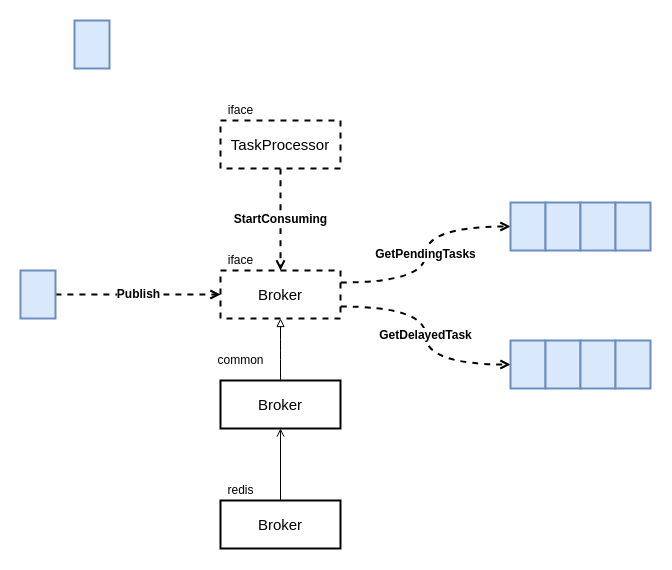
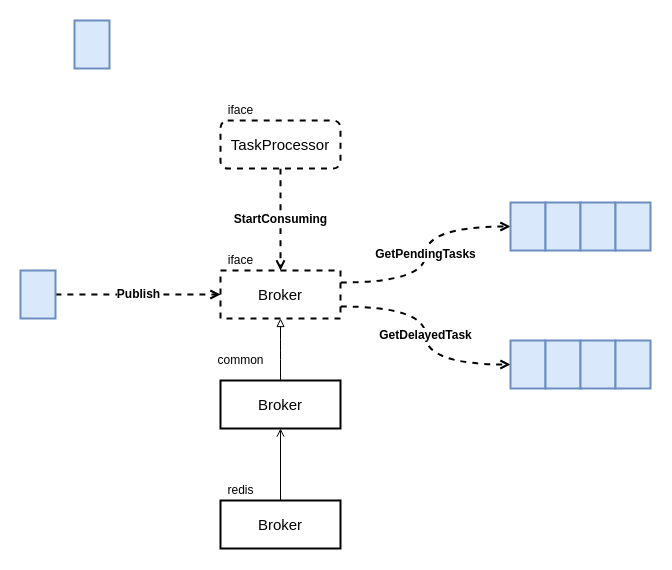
  <mxCell id="0" />
  <mxCell id="1" parent="0" />
  <mxCell id="2" style="edgeStyle=orthogonalEdgeStyle;curved=1;rounded=0;orthogonalLoop=1;jettySize=auto;html=1;exitX=0.5;exitY=0;exitDx=0;exitDy=0;entryX=0.5;entryY=1;entryDx=0;entryDy=0;fontSize=12;endArrow=block;endFill=0;strokeWidth=1;" edge="1" parent="1" source="3" target="10"><mxGeometry relative="1" as="geometry" /></mxCell>
  <mxCell id="3" value="Broker" style="rounded=0;whiteSpace=wrap;html=1;fontSize=15;strokeWidth=2;" vertex="1" parent="1"><mxGeometry x="220" y="380" width="120" height="48" as="geometry" /></mxCell>
  <mxCell id="4" style="edgeStyle=orthogonalEdgeStyle;rounded=0;orthogonalLoop=1;jettySize=auto;html=1;exitX=0.5;exitY=0;exitDx=0;exitDy=0;entryX=0.5;entryY=1;entryDx=0;entryDy=0;endArrow=open;endFill=0;" edge="1" parent="1" source="5" target="3"><mxGeometry relative="1" as="geometry" /></mxCell>
  <mxCell id="5" value="Broker" style="rounded=0;whiteSpace=wrap;html=1;fontSize=15;strokeWidth=2;" vertex="1" parent="1"><mxGeometry x="220" y="500" width="120" height="48" as="geometry" /></mxCell>
  <mxCell id="6" value="redis" style="text;html=1;align=center;verticalAlign=middle;resizable=0;points=[];autosize=1;strokeColor=none;fillColor=none;" vertex="1" parent="1"><mxGeometry x="220" y="480" width="40" height="20" as="geometry" /></mxCell>
  <mxCell id="7" value="common" style="text;html=1;align=center;verticalAlign=middle;resizable=0;points=[];autosize=1;strokeColor=none;fillColor=none;" vertex="1" parent="1"><mxGeometry x="210" y="350" width="60" height="20" as="geometry" /></mxCell>
  <mxCell id="8" value="GetPendingTasks" style="edgeStyle=orthogonalEdgeStyle;curved=1;rounded=0;orthogonalLoop=1;jettySize=auto;html=1;exitX=1;exitY=0.25;exitDx=0;exitDy=0;entryX=0;entryY=0.5;entryDx=0;entryDy=0;dashed=1;fontSize=12;endArrow=open;endFill=0;strokeWidth=2;fontStyle=1" edge="1" parent="1" source="10" target="18"><mxGeometry relative="1" as="geometry" /></mxCell>
  <mxCell id="9" value="GetDelayedTask" style="edgeStyle=orthogonalEdgeStyle;curved=1;rounded=0;orthogonalLoop=1;jettySize=auto;html=1;exitX=1;exitY=0.75;exitDx=0;exitDy=0;entryX=0;entryY=0.5;entryDx=0;entryDy=0;dashed=1;fontSize=12;endArrow=open;endFill=0;strokeWidth=2;fontStyle=1" edge="1" parent="1" source="10" target="22"><mxGeometry relative="1" as="geometry" /></mxCell>
  <mxCell id="10" value="Broker" style="rounded=0;whiteSpace=wrap;html=1;fontSize=15;strokeWidth=2;dashed=1;" vertex="1" parent="1"><mxGeometry x="220" y="270" width="120" height="48" as="geometry" /></mxCell>
  <mxCell id="11" value="iface" style="text;html=1;align=center;verticalAlign=middle;resizable=0;points=[];autosize=1;strokeColor=none;fillColor=none;" vertex="1" parent="1"><mxGeometry x="220" y="250" width="40" height="20" as="geometry" /></mxCell>
  <mxCell id="12" value="" style="rounded=0;whiteSpace=wrap;html=1;fontSize=15;strokeWidth=2;fillColor=#dae8fc;strokeColor=#6c8ebf;" vertex="1" parent="1"><mxGeometry x="74" y="20" width="35" height="48" as="geometry" /></mxCell>
  <mxCell id="13" value="Publish" style="edgeStyle=orthogonalEdgeStyle;curved=1;rounded=0;orthogonalLoop=1;jettySize=auto;html=1;exitX=1;exitY=0.5;exitDx=0;exitDy=0;entryX=0;entryY=0.5;entryDx=0;entryDy=0;dashed=1;endArrow=open;endFill=0;strokeWidth=2;fontSize=12;fontStyle=1" edge="1" parent="1" source="14" target="10"><mxGeometry relative="1" as="geometry" /></mxCell>
  <mxCell id="14" value="" style="rounded=0;whiteSpace=wrap;html=1;fontSize=15;strokeWidth=2;fillColor=#dae8fc;strokeColor=#6c8ebf;" vertex="1" parent="1"><mxGeometry x="20" y="270" width="35" height="48" as="geometry" /></mxCell>
  <mxCell id="15" value="StartConsuming" style="edgeStyle=orthogonalEdgeStyle;curved=1;rounded=0;orthogonalLoop=1;jettySize=auto;html=1;exitX=0.5;exitY=1;exitDx=0;exitDy=0;entryX=0.5;entryY=0;entryDx=0;entryDy=0;dashed=1;fontSize=12;endArrow=open;endFill=0;strokeWidth=2;fontStyle=1" edge="1" parent="1" source="16" target="10"><mxGeometry relative="1" as="geometry" /></mxCell>
- <mxCell id="16" value="TaskProcessor" style="rounded=0;whiteSpace=wrap;html=1;fontSize=15;strokeWidth=2;strokeColor=default;dashed=1;" vertex="1" parent="1"><mxGeometry x="220" y="120" width="120" height="48" as="geometry" /></mxCell>
+ <mxCell id="16" value="TaskProcessor" style="whiteSpace=wrap;html=1;fontSize=15;strokeWidth=2;strokeColor=default;dashed=1;rounded=1;" vertex="1" parent="1"><mxGeometry x="220" y="120" width="120" height="48" as="geometry" /></mxCell>
  <mxCell id="17" value="iface" style="text;html=1;align=center;verticalAlign=middle;resizable=0;points=[];autosize=1;strokeColor=none;fillColor=none;fontSize=12;" vertex="1" parent="1"><mxGeometry x="220" y="100" width="40" height="20" as="geometry" /></mxCell>
  <mxCell id="18" value="" style="rounded=0;whiteSpace=wrap;html=1;fontSize=15;strokeWidth=2;fillColor=#dae8fc;strokeColor=#6c8ebf;" vertex="1" parent="1"><mxGeometry x="510" y="202" width="35" height="48" as="geometry" /></mxCell>
  <mxCell id="19" value="" style="rounded=0;whiteSpace=wrap;html=1;fontSize=15;strokeWidth=2;fillColor=#dae8fc;strokeColor=#6c8ebf;" vertex="1" parent="1"><mxGeometry x="545" y="202" width="35" height="48" as="geometry" /></mxCell>
  <mxCell id="20" value="" style="rounded=0;whiteSpace=wrap;html=1;fontSize=15;strokeWidth=2;fillColor=#dae8fc;strokeColor=#6c8ebf;" vertex="1" parent="1"><mxGeometry x="580" y="202" width="35" height="48" as="geometry" /></mxCell>
  <mxCell id="21" value="" style="rounded=0;whiteSpace=wrap;html=1;fontSize=15;strokeWidth=2;fillColor=#dae8fc;strokeColor=#6c8ebf;" vertex="1" parent="1"><mxGeometry x="615" y="202" width="35" height="48" as="geometry" /></mxCell>
  <mxCell id="22" value="" style="rounded=0;whiteSpace=wrap;html=1;fontSize=15;strokeWidth=2;fillColor=#dae8fc;strokeColor=#6c8ebf;" vertex="1" parent="1"><mxGeometry x="510" y="340" width="35" height="48" as="geometry" /></mxCell>
  <mxCell id="23" value="" style="rounded=0;whiteSpace=wrap;html=1;fontSize=15;strokeWidth=2;fillColor=#dae8fc;strokeColor=#6c8ebf;" vertex="1" parent="1"><mxGeometry x="545" y="340" width="35" height="48" as="geometry" /></mxCell>
  <mxCell id="24" value="" style="rounded=0;whiteSpace=wrap;html=1;fontSize=15;strokeWidth=2;fillColor=#dae8fc;strokeColor=#6c8ebf;" vertex="1" parent="1"><mxGeometry x="580" y="340" width="35" height="48" as="geometry" /></mxCell>
  <mxCell id="25" value="" style="rounded=0;whiteSpace=wrap;html=1;fontSize=15;strokeWidth=2;fillColor=#dae8fc;strokeColor=#6c8ebf;" vertex="1" parent="1"><mxGeometry x="615" y="340" width="35" height="48" as="geometry" /></mxCell>
